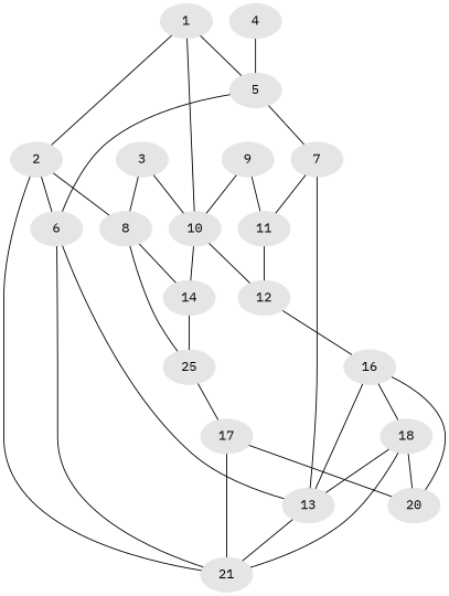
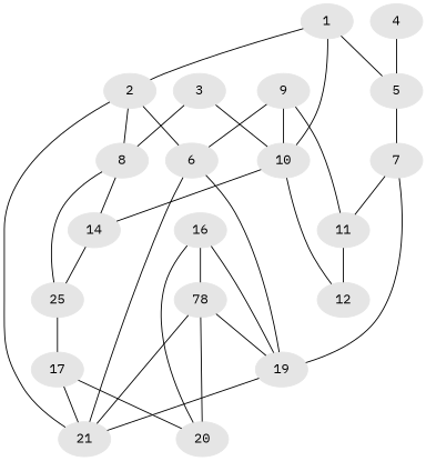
  graph {
    fontname="IBM Plex Mono"
    node [color=gray90 fontname="IBM Plex Mono" style=filled]
    edge [fontname="IBM Plex Mono" weight=1.0]
    1
    2
    5
    10
    6
    8
    21
    7
    14
    12
-   19 [label=13]
+   19
    n12 [label=25]
    3
    4
    9
    11
    17
    16
-   18
+   18 [label=78]
    20
    1 -- 2
    1 -- 5
    1 -- 10
    2 -- 6 [weight=2.0]
    2 -- 8
    2 -- 21
-   5 -- 6
+   9 -- 6
    5 -- 7
    10 -- 14
    10 -- 12
    6 -- 21
    6 -- 19
    8 -- 14
    8 -- n12
    7 -- 19 [weight=2.0]
    7 -- 11
    14 -- n12 [weight=2.0]
-   12 -- 16 [weight=2.0]
    19 -- 21
    n12 -- 17
    3 -- 10
    3 -- 8 [weight=2.0]
    4 -- 5 [weight=2.0]
    9 -- 10
    9 -- 11 [weight=3.0]
    11 -- 12
    17 -- 21 [weight=2.0]
    17 -- 20
    16 -- 19
    16 -- 18
    16 -- 20
    18 -- 21
    18 -- 19
    18 -- 20 [weight=2.0]
  }
